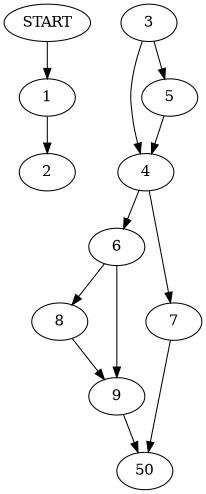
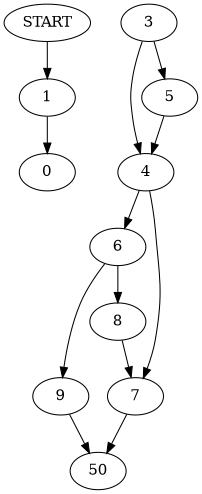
  digraph {
    n1 [label=START]
    1
-   2
+   2 [label=0]
    3
    4
    5
    6
    7
    8
    9
    n11 [label=50]
    n1 -> 1
    1 -> 2
    3 -> 4
    3 -> 5
    4 -> 6
    4 -> 7
    5 -> 4
    6 -> 8
    6 -> 9
    7 -> n11
-   8 -> 9
+   8 -> 7
    9 -> n11
  }
